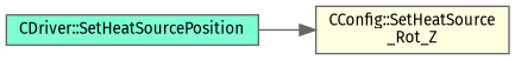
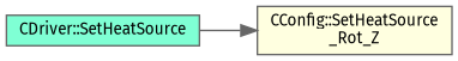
  digraph {
    rankdir=RL
    fontname="Fira Sans"
    node [fontname="Fira Sans" fontsize=10 shape=box style=filled]
    n1 [color=gray40 fillcolor=lightyellow fontcolor=black height=0.2 label="CConfig::SetHeatSource\l_Rot_Z" width=0.4]
-   n2 [color=grey40 fillcolor=aquamarine height=0.2 label="CDriver::SetHeatSourcePosition" width=0.4]
+   n2 [color=grey40 fillcolor=aquamarine height=0.2 label="CDriver::SetHeatSource" width=0.4]
    n1 -> n2 [color=gray40 dir=back fontname="Fira Sans" fontsize=10 labelfontname=Helvetica labelfontsize=10 style=solid]
  }
